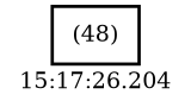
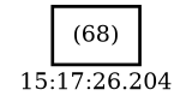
  digraph {
    label="15:17:26.204"
-   n1 [color=black fontcolor=black label="(48)" shape=rectangle style=bold]
+   n1 [color=black fontcolor=black label="(68)" shape=rectangle style=bold]
  }
